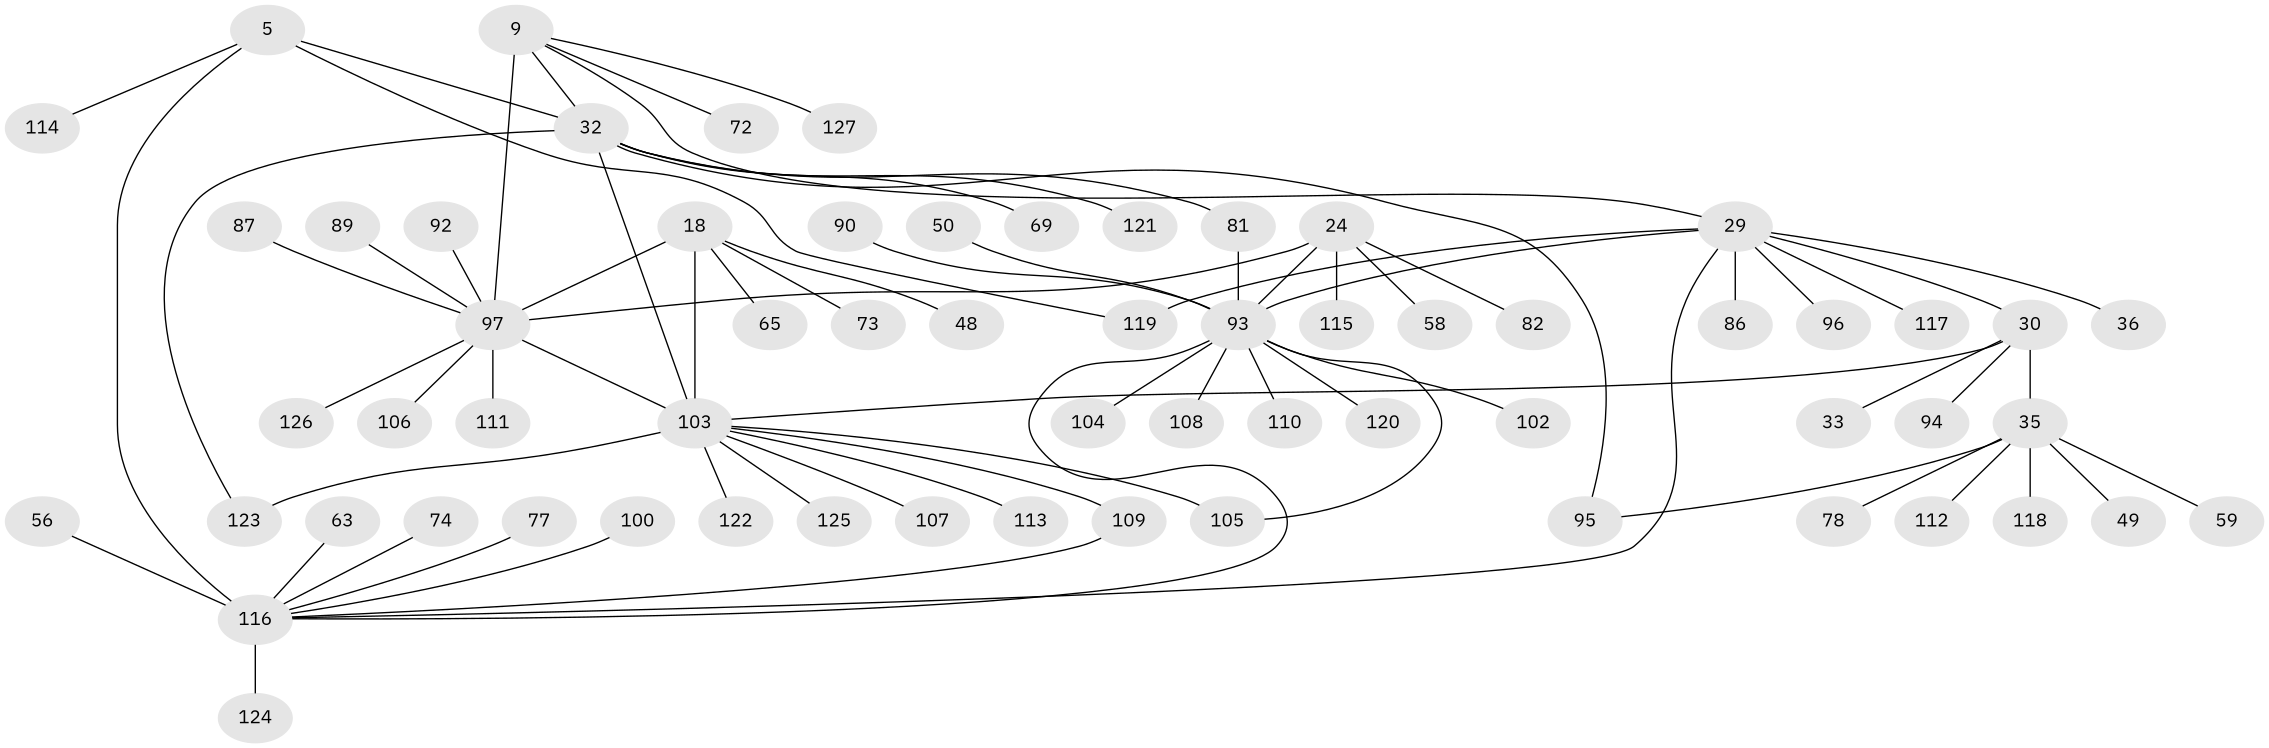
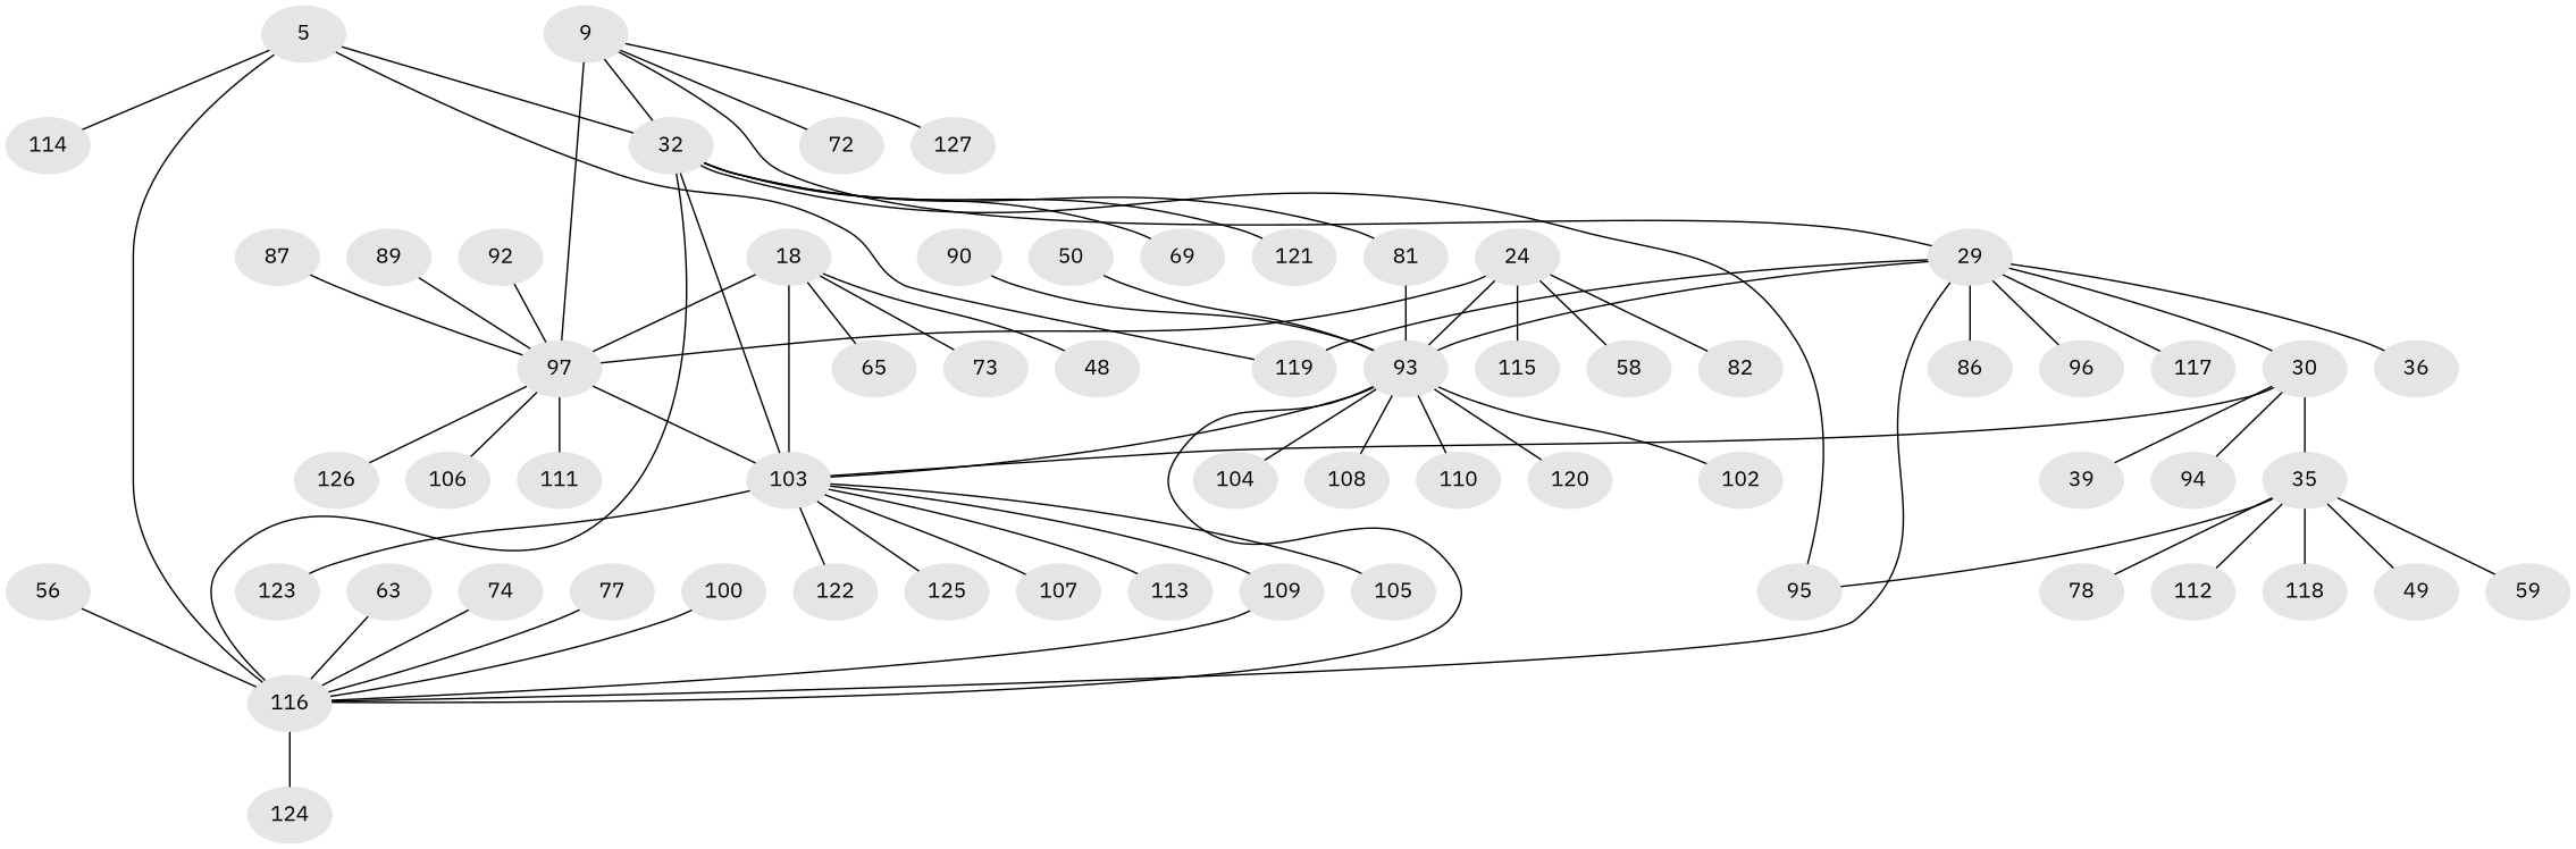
  graph {
    fontname="IBM Plex Sans"
    node [color=gray90 fontname="IBM Plex Sans" style=filled]
    edge [fontname="IBM Plex Sans"]
    5 [super="+1"]
    32 [super="+4"]
    114
    116 [super="+6+39+40+51+53"]
    119 [super="+44"]
    103 [super="+79+84+91"]
    69
    81
    121
    95 [super="+46"]
    124 [super="+98"]
    9 [super="+8"]
    29 [super="+26"]
    72
    97 [super="+43+70+12+41+11+55+61+76"]
    127
    93 [super="+80+22+71+21"]
    30 [super="+28"]
    36
    86
    96 [super="+62"]
    117
    106 [super="+85"]
    111
    126
    18 [super="+17"]
    48
    65
    73
    105
    107
    109 [super="+83"]
    113
    122
    123
    125
    24 [super="+23"]
    58
    82
    115 [super="+101"]
    102
    104
    108
    110 [super="+99"]
    120
    35 [super="+27"]
-   33
+   33 [label=39]
    94
    49
    59
    78
    112 [super="+88"]
    118
    50
    56
    n56 [label=63]
    74 [super="+66"]
    77
    87
    89
    90 [super="+64"]
    92
    100
    5 -- 32 [weight=4]
    5 -- 114
    5 -- 116 [weight=4]
    5 -- 119
-   32 -- 123 [weight=4]
+   32 -- 116 [weight=4]
    32 -- 103
    32 -- 69
    32 -- 81
    32 -- 121
    32 -- 95
    116 -- 124
    103 -- 105
    103 -- 107
    103 -- 109
    103 -- 113
    103 -- 122
    103 -- 123
    103 -- 125
    81 -- 93
    9 -- 32
    9 -- 29
    9 -- 72
    9 -- 97 [weight=8]
    9 -- 127
    29 -- 116 [weight=2]
    29 -- 119 [weight=2]
    29 -- 93 [weight=2]
    29 -- 30 [weight=4]
    29 -- 36
    29 -- 86
    29 -- 96
    29 -- 117
    97 -- 103
    97 -- 106
    97 -- 111
    97 -- 126
    93 -- 116 [weight=2]
-   93 -- 105 [weight=3]
+   93 -- 103 [weight=3]
    93 -- 102
    93 -- 104
    93 -- 108
    93 -- 110
    93 -- 120
    30 -- 103
    30 -- 35 [weight=4]
    30 -- 33
    30 -- 94
    18 -- 103 [weight=8]
    18 -- 97
    18 -- 48
    18 -- 65
    18 -- 73
    109 -- 116
    24 -- 97
    24 -- 93 [weight=9]
    24 -- 58
    24 -- 82
    24 -- 115
    35 -- 95
    35 -- 49
    35 -- 59
    35 -- 78
    35 -- 112
    35 -- 118
    50 -- 93
    56 -- 116
    n56 -- 116
    74 -- 116
    77 -- 116
    87 -- 97
    89 -- 97
    90 -- 93
    92 -- 97
    100 -- 116
  }
